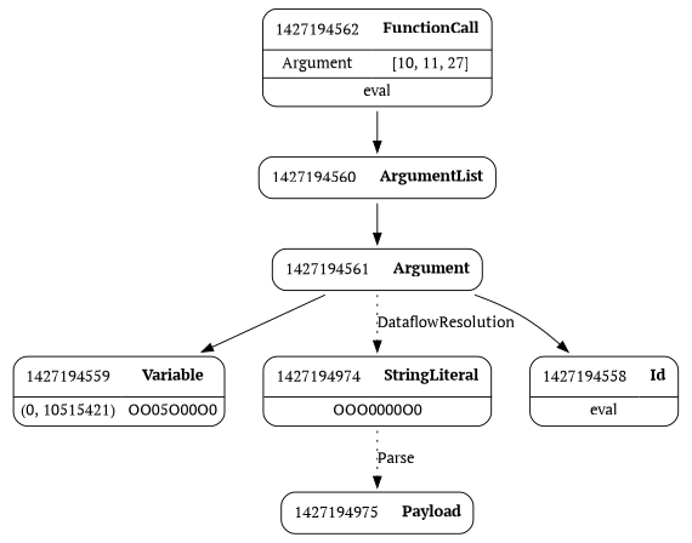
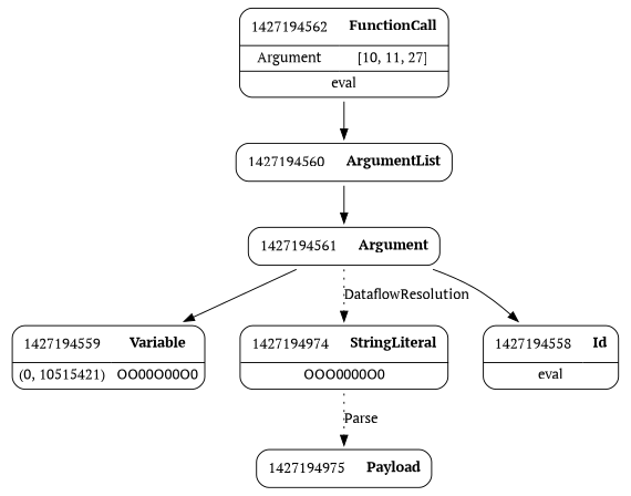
  digraph {
    fontname="PT Serif"
    node [fontname="PT Serif" shape=none]
    edge [fontname="PT Serif" weight=2]
    n1 [label=<<TABLE border='1' cellspacing='0' cellpadding='10' style='rounded' ><TR><TD border='0'>1427194561</TD><TD border='0'><B>Argument</B></TD></TR></TABLE>>]
-   n2 [label=<<TABLE border='1' cellspacing='0' cellpadding='10' style='rounded' ><TR><TD border='0'>1427194559</TD><TD border='0'><B>Variable</B></TD></TR><HR/><TR><TD border='0' cellpadding='5'>(0, 10515421)</TD><TD border='0' cellpadding='5'>OO05O00O0</TD></TR></TABLE>>]
+   n2 [label=<<TABLE border='1' cellspacing='0' cellpadding='10' style='rounded' ><TR><TD border='0'>1427194559</TD><TD border='0'><B>Variable</B></TD></TR><HR/><TR><TD border='0' cellpadding='5'>(0, 10515421)</TD><TD border='0' cellpadding='5'>OO00O00O0</TD></TR></TABLE>>]
    n3 [label=<<TABLE border='1' cellspacing='0' cellpadding='10' style='rounded' ><TR><TD border='0'>1427194974</TD><TD border='0'><B>StringLiteral</B></TD></TR><HR/><TR><TD border='0' cellpadding='5' colspan='2'>OOO0000O0</TD></TR></TABLE>>]
    n4 [label=<<TABLE border='1' cellspacing='0' cellpadding='10' style='rounded' ><TR><TD border='0'>1427194558</TD><TD border='0'><B>Id</B></TD></TR><HR/><TR><TD border='0' cellpadding='5' colspan='2'>eval</TD></TR></TABLE>>]
    n5 [label=<<TABLE border='1' cellspacing='0' cellpadding='10' style='rounded' ><TR><TD border='0'>1427194975</TD><TD border='0'><B>Payload</B></TD></TR></TABLE>>]
    n6 [label=<<TABLE border='1' cellspacing='0' cellpadding='10' style='rounded' ><TR><TD border='0'>1427194560</TD><TD border='0'><B>ArgumentList</B></TD></TR></TABLE>>]
    n7 [label=<<TABLE border='1' cellspacing='0' cellpadding='10' style='rounded' ><TR><TD border='0'>1427194562</TD><TD border='0'><B>FunctionCall</B></TD></TR><HR/><TR><TD border='0' cellpadding='5'>Argument</TD><TD border='0' cellpadding='5'>[10, 11, 27]</TD></TR><HR/><TR><TD border='0' cellpadding='5' colspan='2'>eval</TD></TR></TABLE>>]
    n1 -> n2
    n1 -> n3 [label=DataflowResolution style=dotted weight=""]
    n1 -> n4
    n3 -> n5 [label=Parse style=dotted weight=""]
    n6 -> n1
    n7 -> n6
  }
